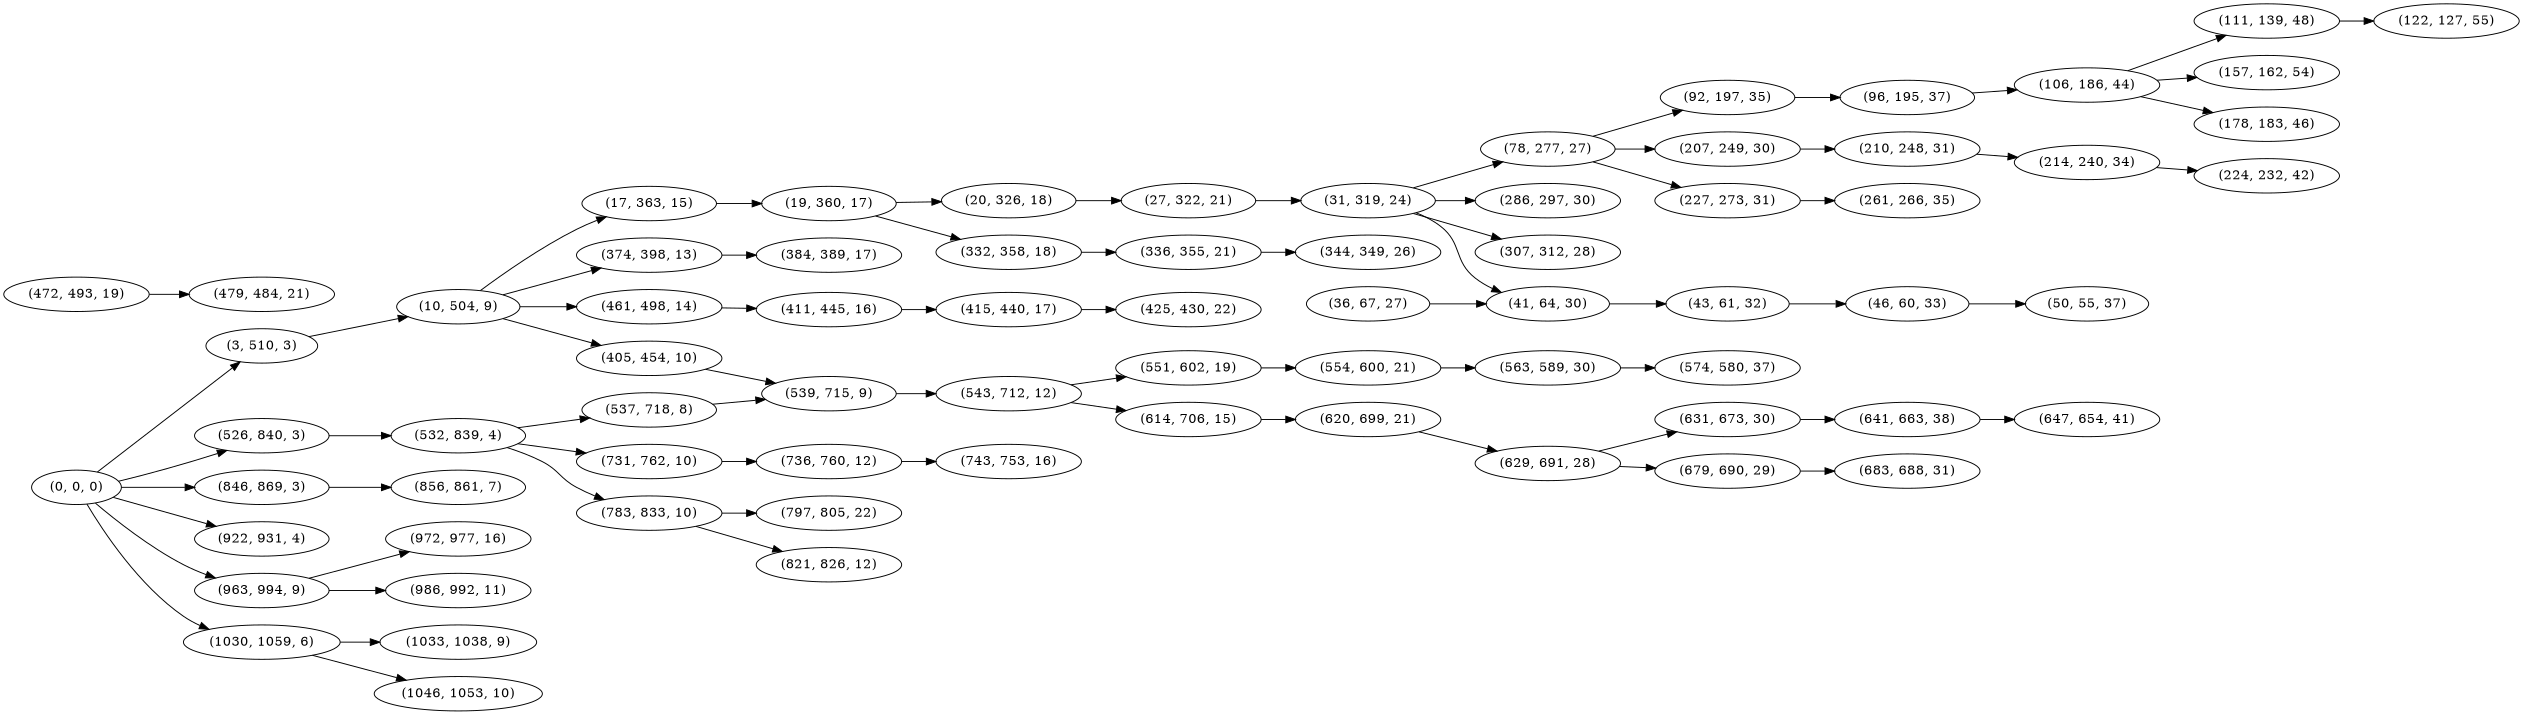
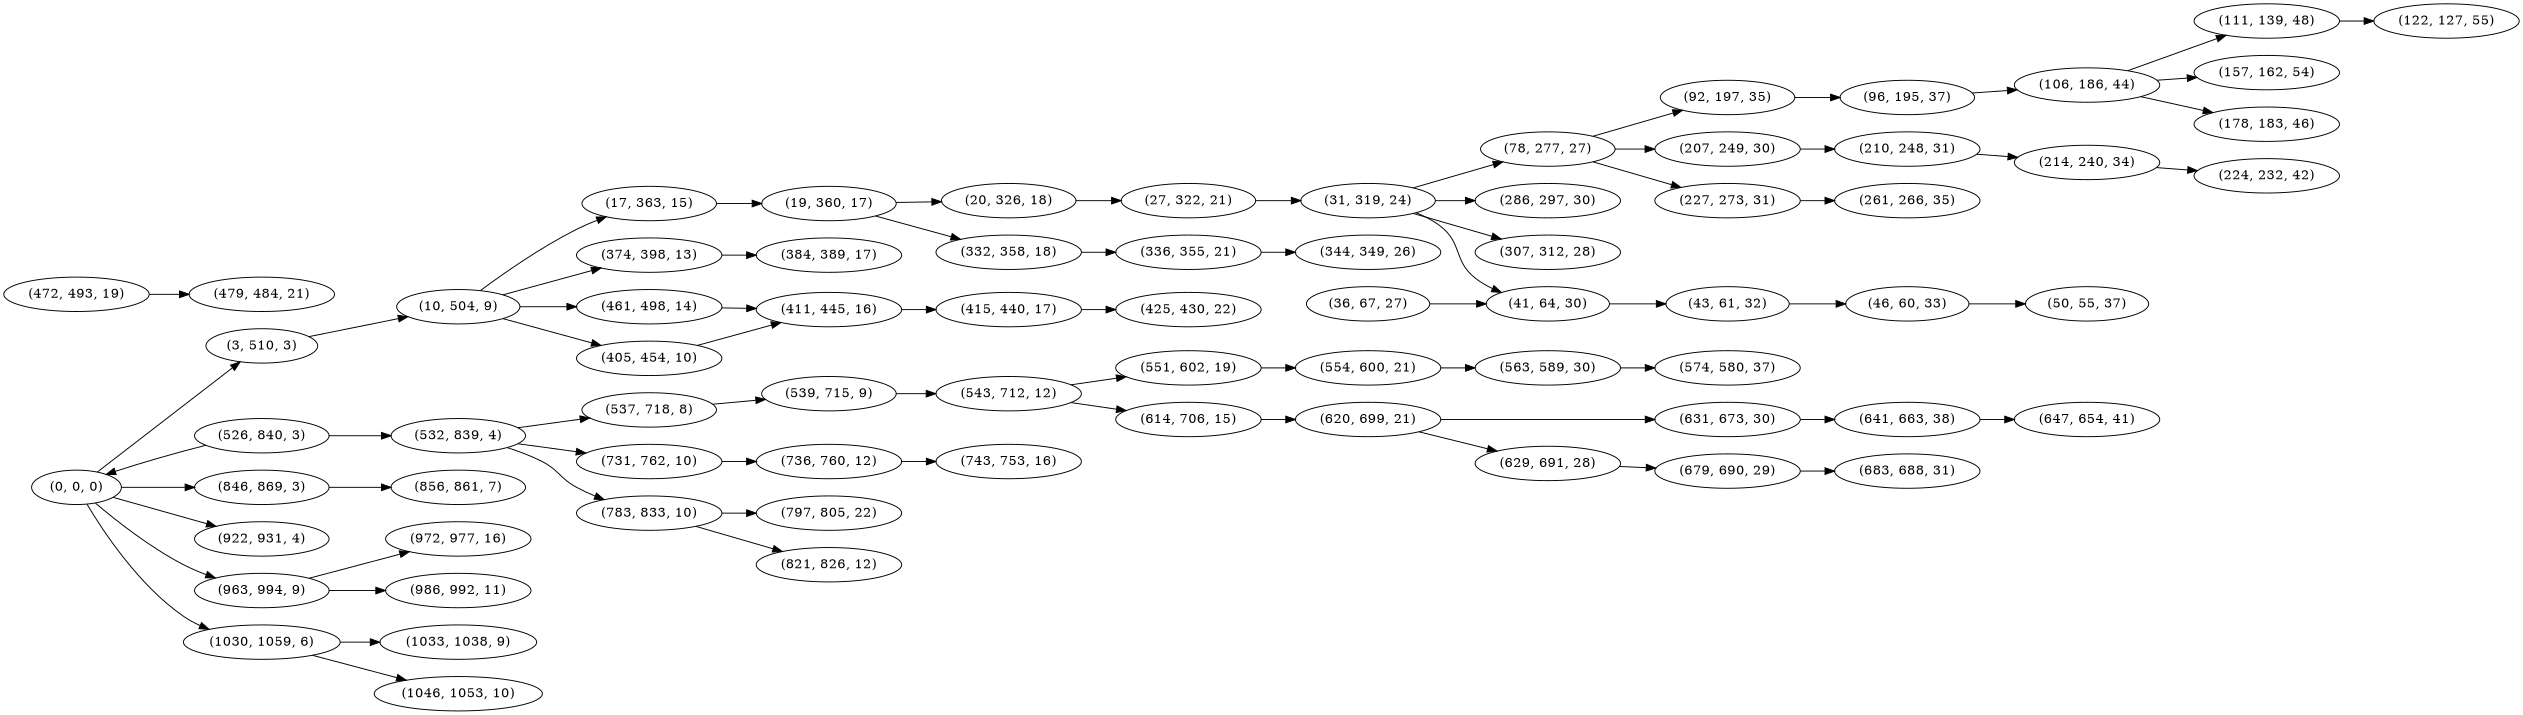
  digraph {
    rankdir=LR
    "(0, 0, 0)"
    "(3, 510, 3)"
    "(526, 840, 3)"
    "(846, 869, 3)"
    "(922, 931, 4)"
    "(963, 994, 9)"
    "(1030, 1059, 6)"
    "(10, 504, 9)"
    "(532, 839, 4)"
    "(856, 861, 7)"
    "(972, 977, 16)"
    "(986, 992, 11)"
    "(1033, 1038, 9)"
    "(1046, 1053, 10)"
    "(17, 363, 15)"
    "(374, 398, 13)"
    "(405, 454, 10)"
    "(461, 498, 14)"
    "(19, 360, 17)"
    "(384, 389, 17)"
    "(411, 445, 16)"
    "(20, 326, 18)"
    "(332, 358, 18)"
    "(27, 322, 21)"
    "(336, 355, 21)"
    "(31, 319, 24)"
    "(78, 277, 27)"
    "(286, 297, 30)"
    "(307, 312, 28)"
    "(41, 64, 30)"
    "(36, 67, 27)"
    "(92, 197, 35)"
    "(207, 249, 30)"
    n34 [label="(227, 273, 31)"]
    "(43, 61, 32)"
    "(46, 60, 33)"
    "(50, 55, 37)"
    "(96, 195, 37)"
    "(210, 248, 31)"
    "(261, 266, 35)"
    "(106, 186, 44)"
    "(111, 139, 48)"
    "(157, 162, 54)"
    "(178, 183, 46)"
    "(122, 127, 55)"
    "(214, 240, 34)"
    "(224, 232, 42)"
    "(344, 349, 26)"
    "(415, 440, 17)"
    "(425, 430, 22)"
    "(472, 493, 19)"
    "(479, 484, 21)"
    "(537, 718, 8)"
    "(731, 762, 10)"
    "(783, 833, 10)"
    "(539, 715, 9)"
    "(736, 760, 12)"
    "(797, 805, 22)"
    "(821, 826, 12)"
    "(543, 712, 12)"
    "(551, 602, 19)"
    "(614, 706, 15)"
    "(554, 600, 21)"
    "(620, 699, 21)"
    "(563, 589, 30)"
    "(574, 580, 37)"
    "(629, 691, 28)"
    "(631, 673, 30)"
    "(679, 690, 29)"
    "(641, 663, 38)"
    "(683, 688, 31)"
    "(647, 654, 41)"
    "(743, 753, 16)"
    "(0, 0, 0)" -> "(3, 510, 3)"
-   "(0, 0, 0)" -> "(526, 840, 3)"
+   "(526, 840, 3)" -> "(0, 0, 0)"
    "(0, 0, 0)" -> "(846, 869, 3)"
    "(0, 0, 0)" -> "(922, 931, 4)"
    "(0, 0, 0)" -> "(963, 994, 9)"
    "(0, 0, 0)" -> "(1030, 1059, 6)"
    "(3, 510, 3)" -> "(10, 504, 9)"
    "(526, 840, 3)" -> "(532, 839, 4)"
    "(846, 869, 3)" -> "(856, 861, 7)"
    "(963, 994, 9)" -> "(972, 977, 16)"
    "(963, 994, 9)" -> "(986, 992, 11)"
    "(1030, 1059, 6)" -> "(1033, 1038, 9)"
    "(1030, 1059, 6)" -> "(1046, 1053, 10)"
    "(10, 504, 9)" -> "(17, 363, 15)"
    "(10, 504, 9)" -> "(374, 398, 13)"
    "(10, 504, 9)" -> "(405, 454, 10)"
    "(10, 504, 9)" -> "(461, 498, 14)"
    "(532, 839, 4)" -> "(537, 718, 8)"
    "(532, 839, 4)" -> "(731, 762, 10)"
    "(532, 839, 4)" -> "(783, 833, 10)"
    "(17, 363, 15)" -> "(19, 360, 17)"
    "(374, 398, 13)" -> "(384, 389, 17)"
-   "(405, 454, 10)" -> "(539, 715, 9)"
+   "(405, 454, 10)" -> "(411, 445, 16)"
    "(461, 498, 14)" -> "(411, 445, 16)"
    "(19, 360, 17)" -> "(20, 326, 18)"
    "(19, 360, 17)" -> "(332, 358, 18)"
    "(411, 445, 16)" -> "(415, 440, 17)"
    "(20, 326, 18)" -> "(27, 322, 21)"
    "(332, 358, 18)" -> "(336, 355, 21)"
    "(27, 322, 21)" -> "(31, 319, 24)"
    "(336, 355, 21)" -> "(344, 349, 26)"
    "(31, 319, 24)" -> "(78, 277, 27)"
    "(31, 319, 24)" -> "(286, 297, 30)"
    "(31, 319, 24)" -> "(307, 312, 28)"
    "(31, 319, 24)" -> "(41, 64, 30)"
    "(78, 277, 27)" -> "(92, 197, 35)"
    "(78, 277, 27)" -> "(207, 249, 30)"
    "(78, 277, 27)" -> n34
    "(41, 64, 30)" -> "(43, 61, 32)"
    "(36, 67, 27)" -> "(41, 64, 30)"
    "(92, 197, 35)" -> "(96, 195, 37)"
    "(207, 249, 30)" -> "(210, 248, 31)"
    n34 -> "(261, 266, 35)"
    "(43, 61, 32)" -> "(46, 60, 33)"
    "(46, 60, 33)" -> "(50, 55, 37)"
    "(96, 195, 37)" -> "(106, 186, 44)"
    "(210, 248, 31)" -> "(214, 240, 34)"
    "(106, 186, 44)" -> "(111, 139, 48)"
    "(106, 186, 44)" -> "(157, 162, 54)"
    "(106, 186, 44)" -> "(178, 183, 46)"
    "(111, 139, 48)" -> "(122, 127, 55)"
    "(214, 240, 34)" -> "(224, 232, 42)"
    "(415, 440, 17)" -> "(425, 430, 22)"
    "(472, 493, 19)" -> "(479, 484, 21)"
    "(537, 718, 8)" -> "(539, 715, 9)"
    "(731, 762, 10)" -> "(736, 760, 12)"
    "(783, 833, 10)" -> "(797, 805, 22)"
    "(783, 833, 10)" -> "(821, 826, 12)"
    "(539, 715, 9)" -> "(543, 712, 12)"
    "(736, 760, 12)" -> "(743, 753, 16)"
    "(543, 712, 12)" -> "(551, 602, 19)"
    "(543, 712, 12)" -> "(614, 706, 15)"
    "(551, 602, 19)" -> "(554, 600, 21)"
    "(614, 706, 15)" -> "(620, 699, 21)"
    "(554, 600, 21)" -> "(563, 589, 30)"
    "(620, 699, 21)" -> "(629, 691, 28)"
    "(563, 589, 30)" -> "(574, 580, 37)"
-   "(629, 691, 28)" -> "(631, 673, 30)"
+   "(620, 699, 21)" -> "(631, 673, 30)"
    "(629, 691, 28)" -> "(679, 690, 29)"
    "(631, 673, 30)" -> "(641, 663, 38)"
    "(679, 690, 29)" -> "(683, 688, 31)"
    "(641, 663, 38)" -> "(647, 654, 41)"
  }
